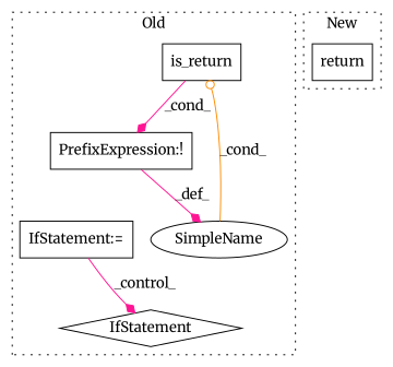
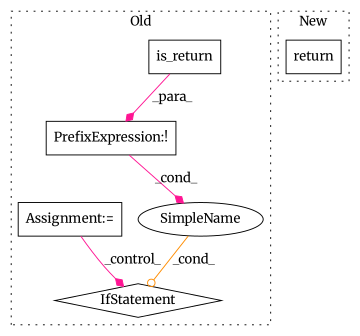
  digraph {
    fontname=Merriweather
    node [fontname=Merriweather l=1 shape=box]
    edge [arrowhead=diamond color=deeppink fontname=Merriweather]
    n1 [a=32 l="10,1" label=is_return s="477,492"]
    n2 [a=25 l="4,2" label=IfStatement s="466,521" shape=diamond]
-   n3 [a=7 label="IfStatement:=" s=637]
+   n3 [a=7 label="Assignment:=" s=637]
    n4 [a=42 label=SimpleName shape=ellipse l=""]
    n5 [a=38 label="PrefixExpression:!" s=470]
    n6 [a=41 l=7 label=return s=495]
    subgraph cluster_1 {
      label=Old
      style=dotted
      n1
      n2
      n3
      n4
      n5
    }
    subgraph cluster_2 {
      label=New
      style=dotted
      n6
    }
-   n1 -> n5 [label=_cond_]
+   n1 -> n5 [label=_para_]
    n3 -> n2 [label=_control_]
-   n4 -> n1 [arrowhead=odot color=darkorange label=_cond_]
-   n5 -> n4 [label=_def_]
+   n4 -> n2 [arrowhead=odot color=darkorange label=_cond_]
+   n5 -> n4 [label=_cond_]
  }
